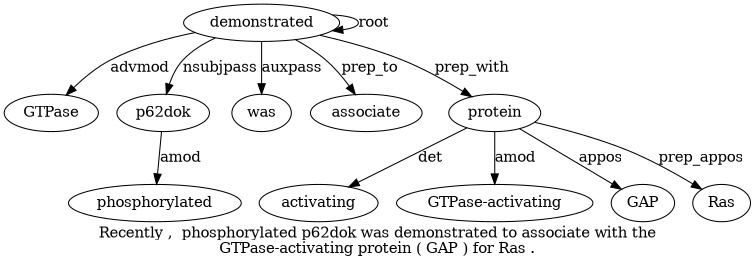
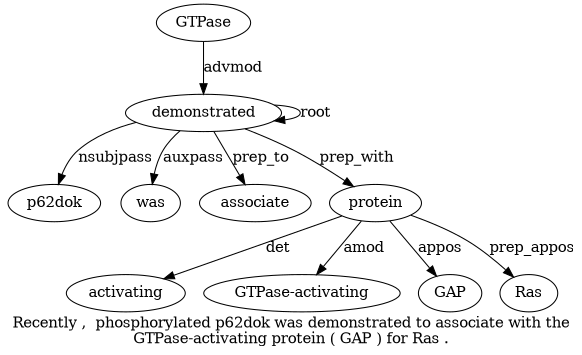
  digraph {
    label="Recently ,  phosphorylated p62dok was demonstrated to associate with the\nGTPase-activating protein ( GAP ) for Ras ."
    node [fillcolor=white style=filled]
    n1 [label=demonstrated]
    n2 [label=GTPase]
    n3 [label=p62dok]
    n4 [label=was]
    n5 [label=associate]
    n6 [label=protein]
-   n7 [label=phosphorylated]
    n8 [label=activating]
    n9 [label="GTPase-activating"]
    n10 [label=GAP]
    n11 [label=Ras]
    n1 -> n1 [label=root]
-   n1 -> n2 [label=advmod]
+   n2 -> n1 [label=advmod]
    n1 -> n3 [label=nsubjpass]
    n1 -> n4 [label=auxpass]
    n1 -> n5 [label=prep_to]
    n1 -> n6 [label=prep_with]
-   n3 -> n7 [label=amod]
    n6 -> n8 [label=det]
    n6 -> n9 [label=amod]
    n6 -> n10 [label=appos]
    n6 -> n11 [label=prep_appos]
  }
